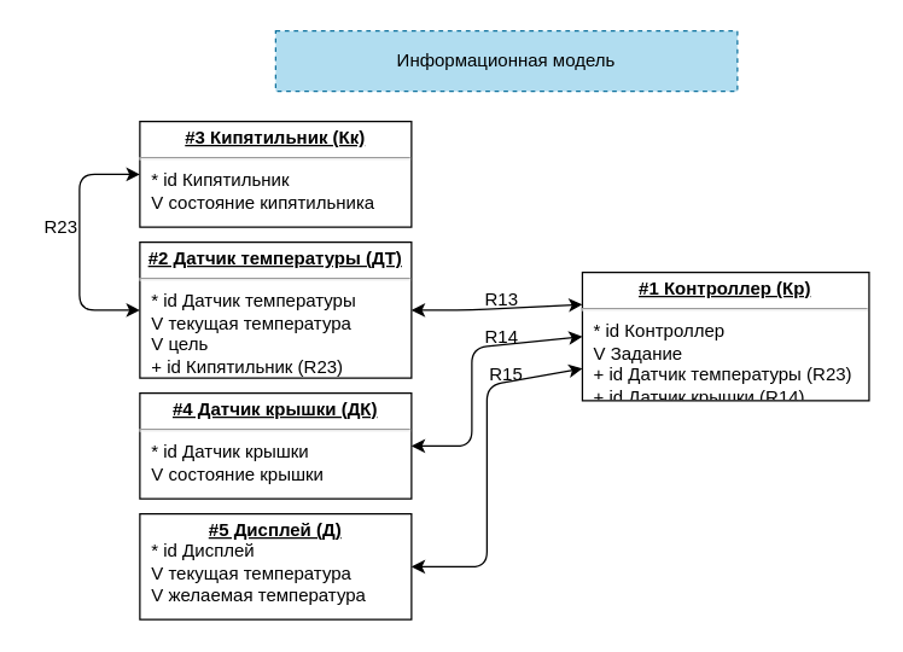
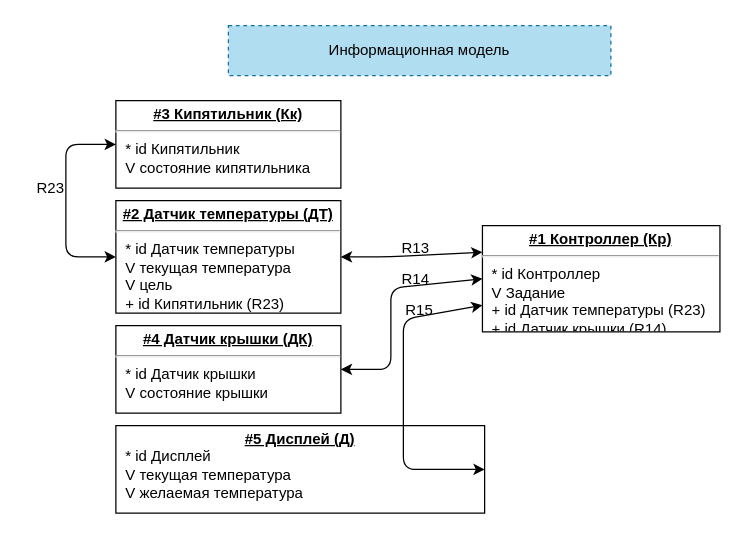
  <mxCell id="0" />
  <mxCell id="1" parent="0" />
  <mxCell id="2" value="&lt;p style=&quot;margin: 0px ; margin-top: 4px ; text-align: center ; text-decoration: underline&quot;&gt;&lt;b&gt;#3 Кипятильник (Кк)&lt;/b&gt;&lt;/p&gt;&lt;hr&gt;&lt;p style=&quot;margin: 0px ; margin-left: 8px&quot;&gt;* id Кипятильник&lt;/p&gt;&lt;p style=&quot;margin: 0px ; margin-left: 8px&quot;&gt;V состояние кипятильника&lt;/p&gt;" style="verticalAlign=top;align=left;overflow=fill;fontSize=12;fontFamily=Helvetica;html=1;" parent="1" vertex="1"><mxGeometry x="92" y="80" width="180" height="70" as="geometry" /></mxCell>
  <mxCell id="3" value="&lt;p style=&quot;margin: 0px ; margin-top: 4px ; text-align: center ; text-decoration: underline&quot;&gt;&lt;b&gt;#4 Датчик крышки (ДК)&lt;/b&gt;&lt;/p&gt;&lt;hr&gt;&lt;p style=&quot;margin: 0px ; margin-left: 8px&quot;&gt;* id Датчик крышки&lt;/p&gt;&lt;p style=&quot;margin: 0px ; margin-left: 8px&quot;&gt;V состояние крышки&lt;/p&gt;" style="verticalAlign=top;align=left;overflow=fill;fontSize=12;fontFamily=Helvetica;html=1;" parent="1" vertex="1"><mxGeometry x="92" y="260" width="180" height="70" as="geometry" /></mxCell>
  <mxCell id="4" value="&lt;p style=&quot;margin: 0px ; margin-top: 4px ; text-align: center ; text-decoration: underline&quot;&gt;&lt;b&gt;#2 Датчик температуры (ДТ)&lt;/b&gt;&lt;/p&gt;&lt;hr&gt;&lt;p style=&quot;margin: 0px ; margin-left: 8px&quot;&gt;* id Датчик температуры&lt;/p&gt;&lt;p style=&quot;margin: 0px 0px 0px 8px&quot;&gt;V текущая температура&lt;br&gt;&lt;/p&gt;&lt;p style=&quot;margin: 0px 0px 0px 8px&quot;&gt;V цель&lt;/p&gt;&lt;p style=&quot;margin: 0px 0px 0px 8px&quot;&gt;+ id Кипятильник (R23)&lt;/p&gt;&lt;p style=&quot;margin: 0px 0px 0px 8px&quot;&gt;&lt;br&gt;&lt;/p&gt;" style="verticalAlign=top;align=left;overflow=fill;fontSize=12;fontFamily=Helvetica;html=1;" parent="1" vertex="1"><mxGeometry x="92" y="160" width="180" height="90" as="geometry" /></mxCell>
- <mxCell id="5" value="&lt;p style=&quot;margin: 0px ; margin-top: 4px ; text-align: center ; text-decoration: underline&quot;&gt;&lt;b&gt;#5 Дисплей (Д)&lt;/b&gt;&lt;/p&gt;&lt;p style=&quot;margin: 0px 0px 0px 8px&quot;&gt;&lt;span&gt;* id Дисплей&lt;/span&gt;&lt;br&gt;&lt;/p&gt;&lt;p style=&quot;margin: 0px 0px 0px 8px&quot;&gt;V текущая температура&lt;/p&gt;&lt;p style=&quot;margin: 0px 0px 0px 8px&quot;&gt;V желаемая температура&lt;/p&gt;" style="verticalAlign=top;align=left;overflow=fill;fontSize=12;fontFamily=Helvetica;html=1;" parent="1" vertex="1"><mxGeometry x="92" y="340" width="180" height="70" as="geometry" /></mxCell>
+ <mxCell id="5" value="&lt;p style=&quot;margin: 0px ; margin-top: 4px ; text-align: center ; text-decoration: underline&quot;&gt;&lt;b&gt;#5 Дисплей (Д)&lt;/b&gt;&lt;/p&gt;&lt;p style=&quot;margin: 0px 0px 0px 8px&quot;&gt;&lt;span&gt;* id Дисплей&lt;/span&gt;&lt;br&gt;&lt;/p&gt;&lt;p style=&quot;margin: 0px 0px 0px 8px&quot;&gt;V текущая температура&lt;/p&gt;&lt;p style=&quot;margin: 0px 0px 0px 8px&quot;&gt;V желаемая температура&lt;/p&gt;" style="verticalAlign=top;align=left;overflow=fill;fontSize=12;fontFamily=Helvetica;html=1;" parent="1" vertex="1"><mxGeometry x="92" y="340" width="295" height="70" as="geometry" /></mxCell>
  <mxCell id="6" value="&lt;p style=&quot;margin: 0px ; margin-top: 4px ; text-align: center ; text-decoration: underline&quot;&gt;&lt;b&gt;#1 Контроллер (Кр)&lt;/b&gt;&lt;/p&gt;&lt;hr&gt;&lt;p style=&quot;margin: 0px ; margin-left: 8px&quot;&gt;* id Контроллер&lt;/p&gt;&lt;p style=&quot;margin: 0px ; margin-left: 8px&quot;&gt;V Задание&lt;/p&gt;&lt;p style=&quot;margin: 0px ; margin-left: 8px&quot;&gt;&lt;span&gt;+ id Датчик температуры (R23)&lt;/span&gt;&lt;/p&gt;&lt;p style=&quot;margin: 0px 0px 0px 8px&quot;&gt;+ id Датчик крышки (R14)&lt;/p&gt;&lt;p style=&quot;margin: 0px 0px 0px 8px&quot;&gt;+ id Дисплей (R15)&lt;/p&gt;" style="verticalAlign=top;align=left;overflow=fill;fontSize=12;fontFamily=Helvetica;html=1;" parent="1" vertex="1"><mxGeometry x="385.25" y="180" width="190" height="85" as="geometry" /></mxCell>
  <mxCell id="7" value="" style="endArrow=classic;startArrow=classic;html=1;exitX=1;exitY=0.5;exitDx=0;exitDy=0;entryX=0;entryY=0.75;entryDx=0;entryDy=0;" parent="1" source="5" target="6" edge="1"><mxGeometry width="50" height="50" relative="1" as="geometry"><mxPoint x="302" y="420" as="sourcePoint" /><mxPoint x="352" y="370" as="targetPoint" /><Array as="points"><mxPoint x="322" y="375" /><mxPoint x="322" y="255" /></Array></mxGeometry></mxCell>
  <mxCell id="8" value="" style="endArrow=classic;startArrow=classic;html=1;entryX=0;entryY=0.5;entryDx=0;entryDy=0;exitX=1;exitY=0.5;exitDx=0;exitDy=0;" parent="1" source="3" target="6" edge="1"><mxGeometry width="50" height="50" relative="1" as="geometry"><mxPoint x="272" y="330" as="sourcePoint" /><mxPoint x="322" y="280" as="targetPoint" /><Array as="points"><mxPoint x="312" y="295" /><mxPoint x="312" y="230" /></Array></mxGeometry></mxCell>
  <mxCell id="9" value="" style="endArrow=classic;startArrow=classic;html=1;entryX=0;entryY=0.25;entryDx=0;entryDy=0;exitX=1;exitY=0.5;exitDx=0;exitDy=0;" parent="1" source="4" target="6" edge="1"><mxGeometry width="50" height="50" relative="1" as="geometry"><mxPoint x="272" y="220" as="sourcePoint" /><mxPoint x="322" y="170" as="targetPoint" /><Array as="points"><mxPoint x="312" y="205" /></Array></mxGeometry></mxCell>
  <mxCell id="10" value="Информационная модель" style="rounded=0;whiteSpace=wrap;html=1;fillColor=#b1ddf0;strokeColor=#10739e;dashed=1;" parent="1" vertex="1"><mxGeometry x="182" y="20" width="306" height="40" as="geometry" /></mxCell>
  <mxCell id="11" value="" style="endArrow=classic;startArrow=classic;html=1;exitX=0;exitY=0.5;exitDx=0;exitDy=0;entryX=0;entryY=0.5;entryDx=0;entryDy=0;" parent="1" source="2" target="4" edge="1"><mxGeometry width="50" height="50" relative="1" as="geometry"><mxPoint x="-38" y="180" as="sourcePoint" /><mxPoint x="72" y="215" as="targetPoint" /><Array as="points"><mxPoint x="52" y="115" /><mxPoint x="52" y="205" /></Array></mxGeometry></mxCell>
  <mxCell id="12" value="R23" style="text;html=1;strokeColor=none;fillColor=none;align=center;verticalAlign=middle;whiteSpace=wrap;rounded=0;" parent="1" vertex="1"><mxGeometry x="20" y="140" width="40" height="20" as="geometry" /></mxCell>
  <mxCell id="13" value="R13" style="text;html=1;strokeColor=none;fillColor=none;align=center;verticalAlign=middle;whiteSpace=wrap;rounded=0;" parent="1" vertex="1"><mxGeometry x="312" y="188" width="40" height="20" as="geometry" /></mxCell>
  <mxCell id="14" value="R14" style="text;html=1;strokeColor=none;fillColor=none;align=center;verticalAlign=middle;whiteSpace=wrap;rounded=0;" parent="1" vertex="1"><mxGeometry x="312" y="213" width="40" height="20" as="geometry" /></mxCell>
  <mxCell id="15" value="R15" style="text;html=1;strokeColor=none;fillColor=none;align=center;verticalAlign=middle;whiteSpace=wrap;rounded=0;" parent="1" vertex="1"><mxGeometry x="315" y="238" width="40" height="20" as="geometry" /></mxCell>
